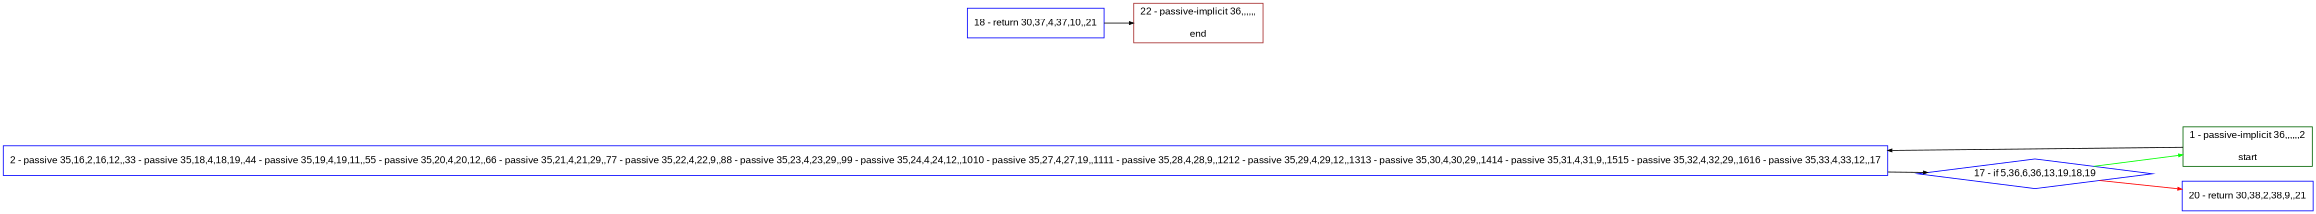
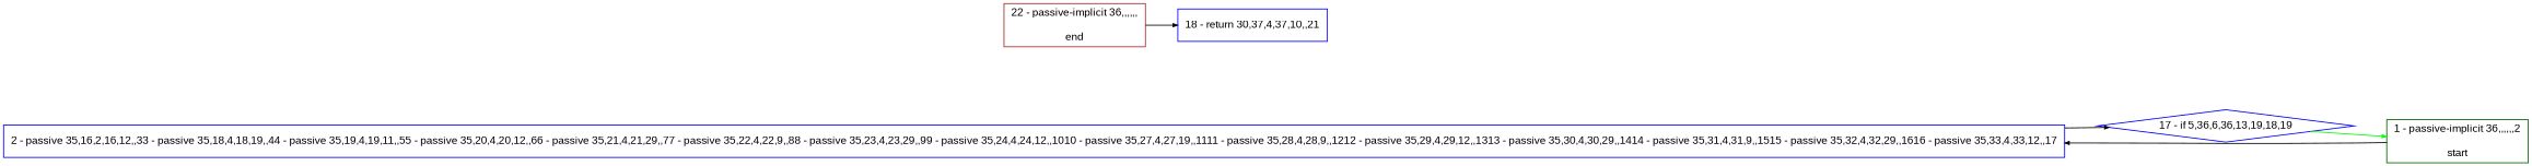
  digraph {
    bgcolor=white
    compound=true
    fillcolor="#FFFFCC"
    fontname=Arial
    fontsize=12
    pack=true
    packmode=clust
    rankdir=LR
    style="rounded,filled"
    node [color="#0000ff" compound=true fillcolor="#ffffff" fixedsize=false fontname=Arial fontsize=12 node_initialized=no shape=box style=filled]
    edge [arrowhead=normal arrowsize=0.5 arrowtail=none color="#000000" compound=true dir=forward fontcolor=black fontname=Arial fontsize=12]
    n1 [label="2 - passive 35,16,2,16,12,,33 - passive 35,18,4,18,19,,44 - passive 35,19,4,19,11,,55 - passive 35,20,4,20,12,,66 - passive 35,21,4,21,29,,77 - passive 35,22,4,22,9,,88 - passive 35,23,4,23,29,,99 - passive 35,24,4,24,12,,1010 - passive 35,27,4,27,19,,1111 - passive 35,28,4,28,9,,1212 - passive 35,29,4,29,12,,1313 - passive 35,30,4,30,29,,1414 - passive 35,31,4,31,9,,1515 - passive 35,32,4,32,29,,1616 - passive 35,33,4,33,12,,17"]
    n2 [label="17 - if 5,36,6,36,13,19,18,19" shape=diamond]
    n3 [color="#006400" label="1 - passive-implicit 36,,,,,,2\n\nstart"]
-   n4 [label="20 - return 30,38,2,38,9,,21"]
    n5 [label="18 - return 30,37,4,37,10,,21"]
    n6 [color="#a52a2a" label="22 - passive-implicit 36,,,,,,\n\nend"]
    n1 -> n2
    n2 -> n3 [color="#00ff00" label=yes]
-   n2 -> n4 [color="#ff0000" label=no]
    n3 -> n1
-   n5 -> n6
+   n6 -> n5
  }
